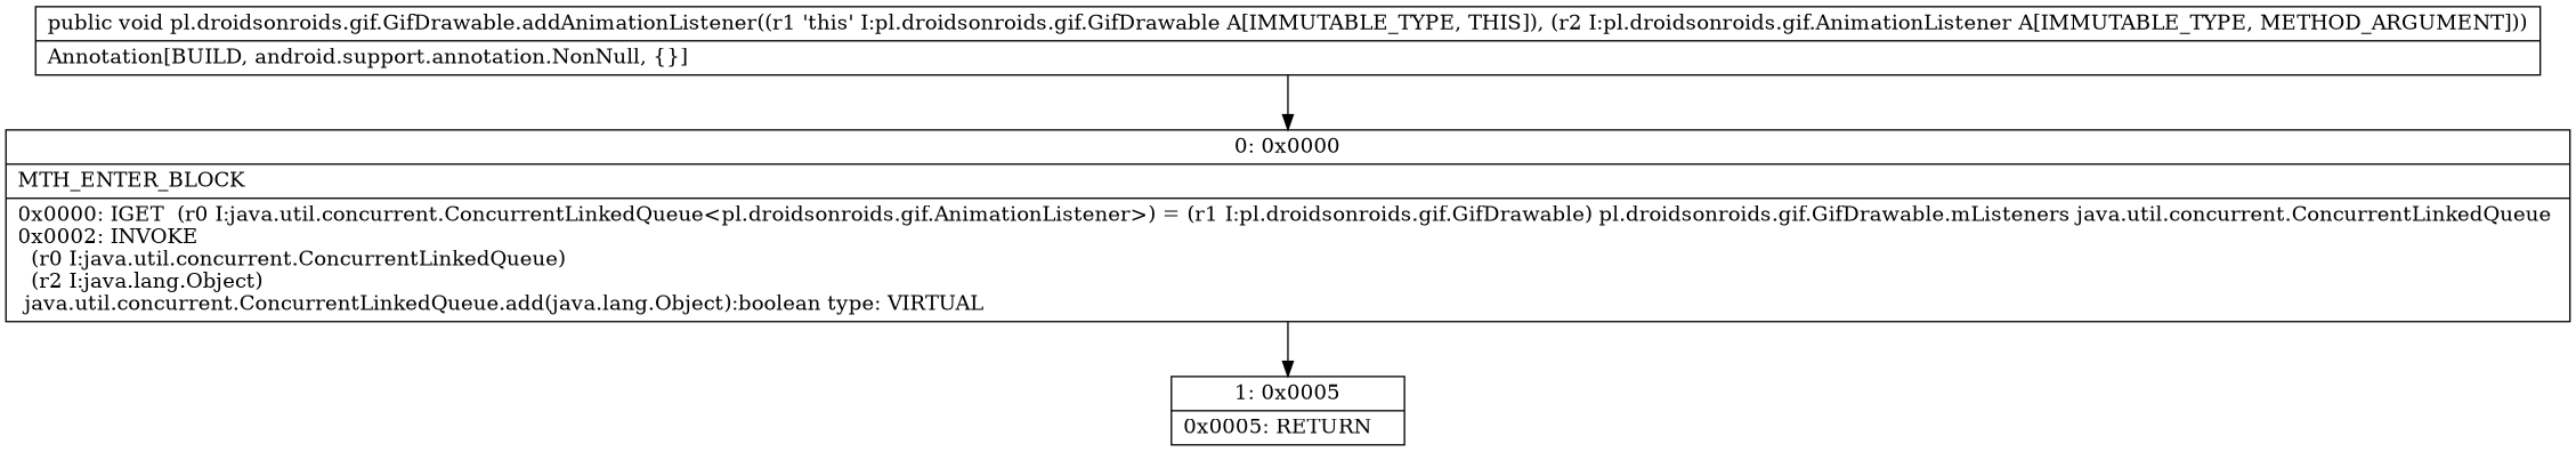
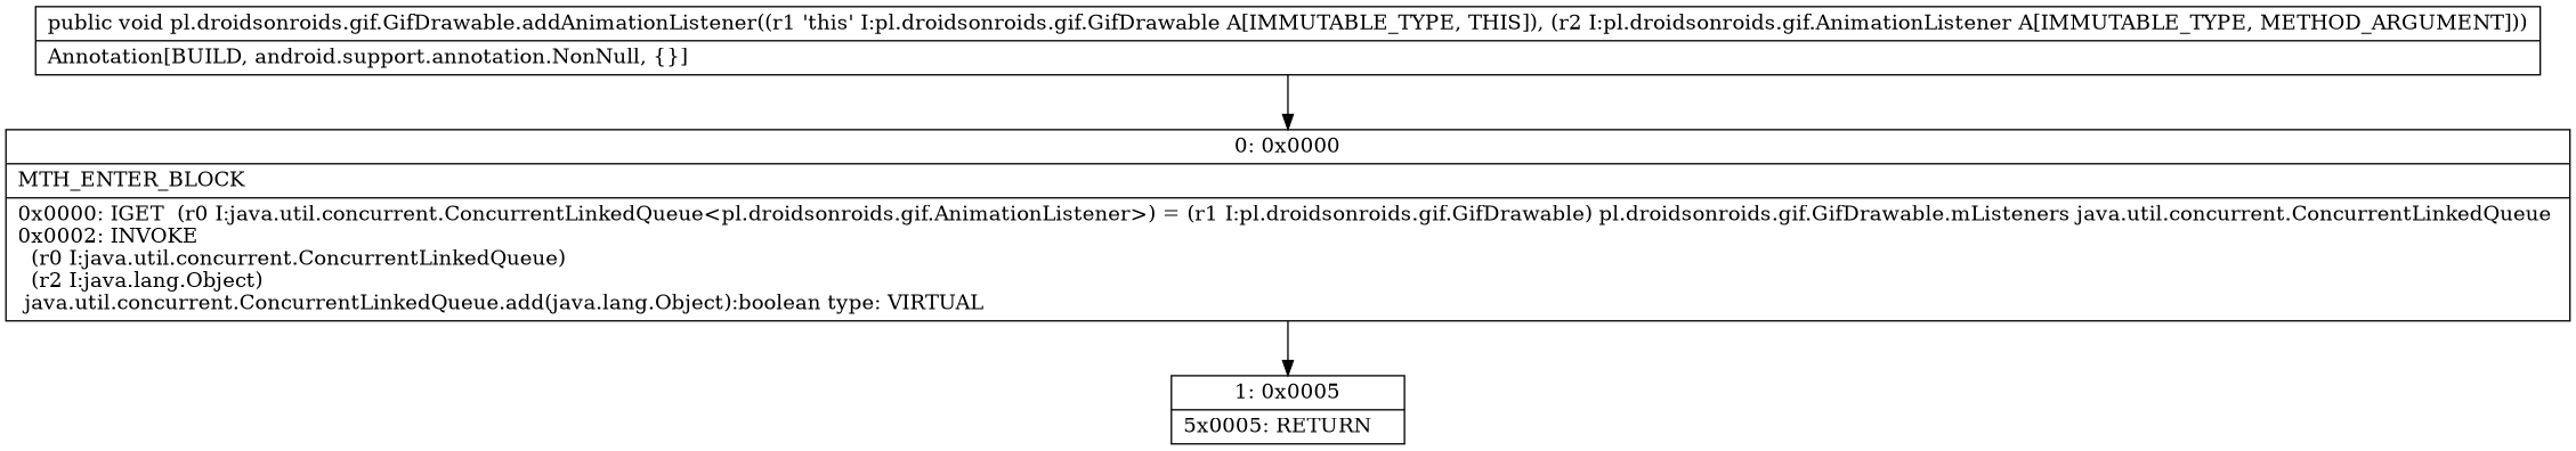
  digraph {
    node [shape=record]
    n1 [label="{0\:\ 0x0000|MTH_ENTER_BLOCK\l|0x0000: IGET  (r0 I:java.util.concurrent.ConcurrentLinkedQueue\<pl.droidsonroids.gif.AnimationListener\>) = (r1 I:pl.droidsonroids.gif.GifDrawable) pl.droidsonroids.gif.GifDrawable.mListeners java.util.concurrent.ConcurrentLinkedQueue \l0x0002: INVOKE  \l  (r0 I:java.util.concurrent.ConcurrentLinkedQueue)\l  (r2 I:java.lang.Object)\l java.util.concurrent.ConcurrentLinkedQueue.add(java.lang.Object):boolean type: VIRTUAL \l}"]
-   n2 [label="{1\:\ 0x0005|0x0005: RETURN   \l}"]
+   n2 [label="{1\:\ 0x0005|5x0005: RETURN   \l}"]
    n3 [label="{public void pl.droidsonroids.gif.GifDrawable.addAnimationListener((r1 'this' I:pl.droidsonroids.gif.GifDrawable A[IMMUTABLE_TYPE, THIS]), (r2 I:pl.droidsonroids.gif.AnimationListener A[IMMUTABLE_TYPE, METHOD_ARGUMENT]))  | Annotation[BUILD, android.support.annotation.NonNull, \{\}]\l}"]
    n1 -> n2
    n3 -> n1
  }
